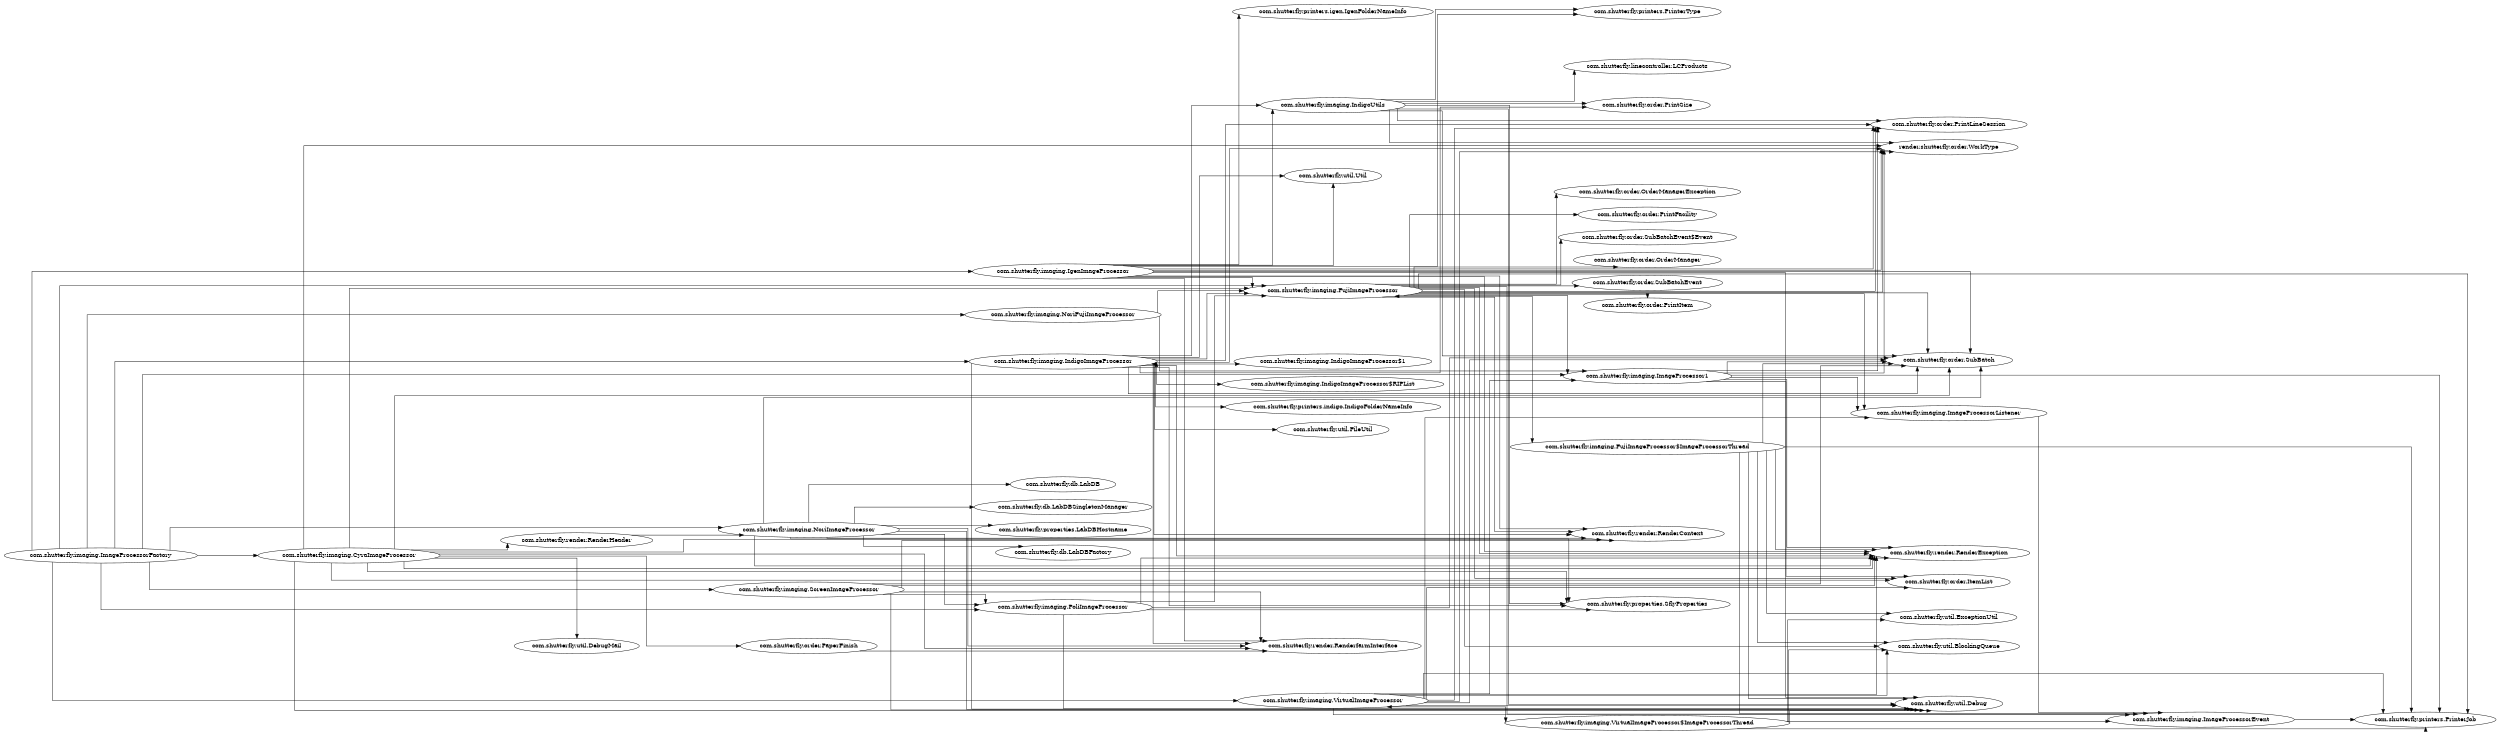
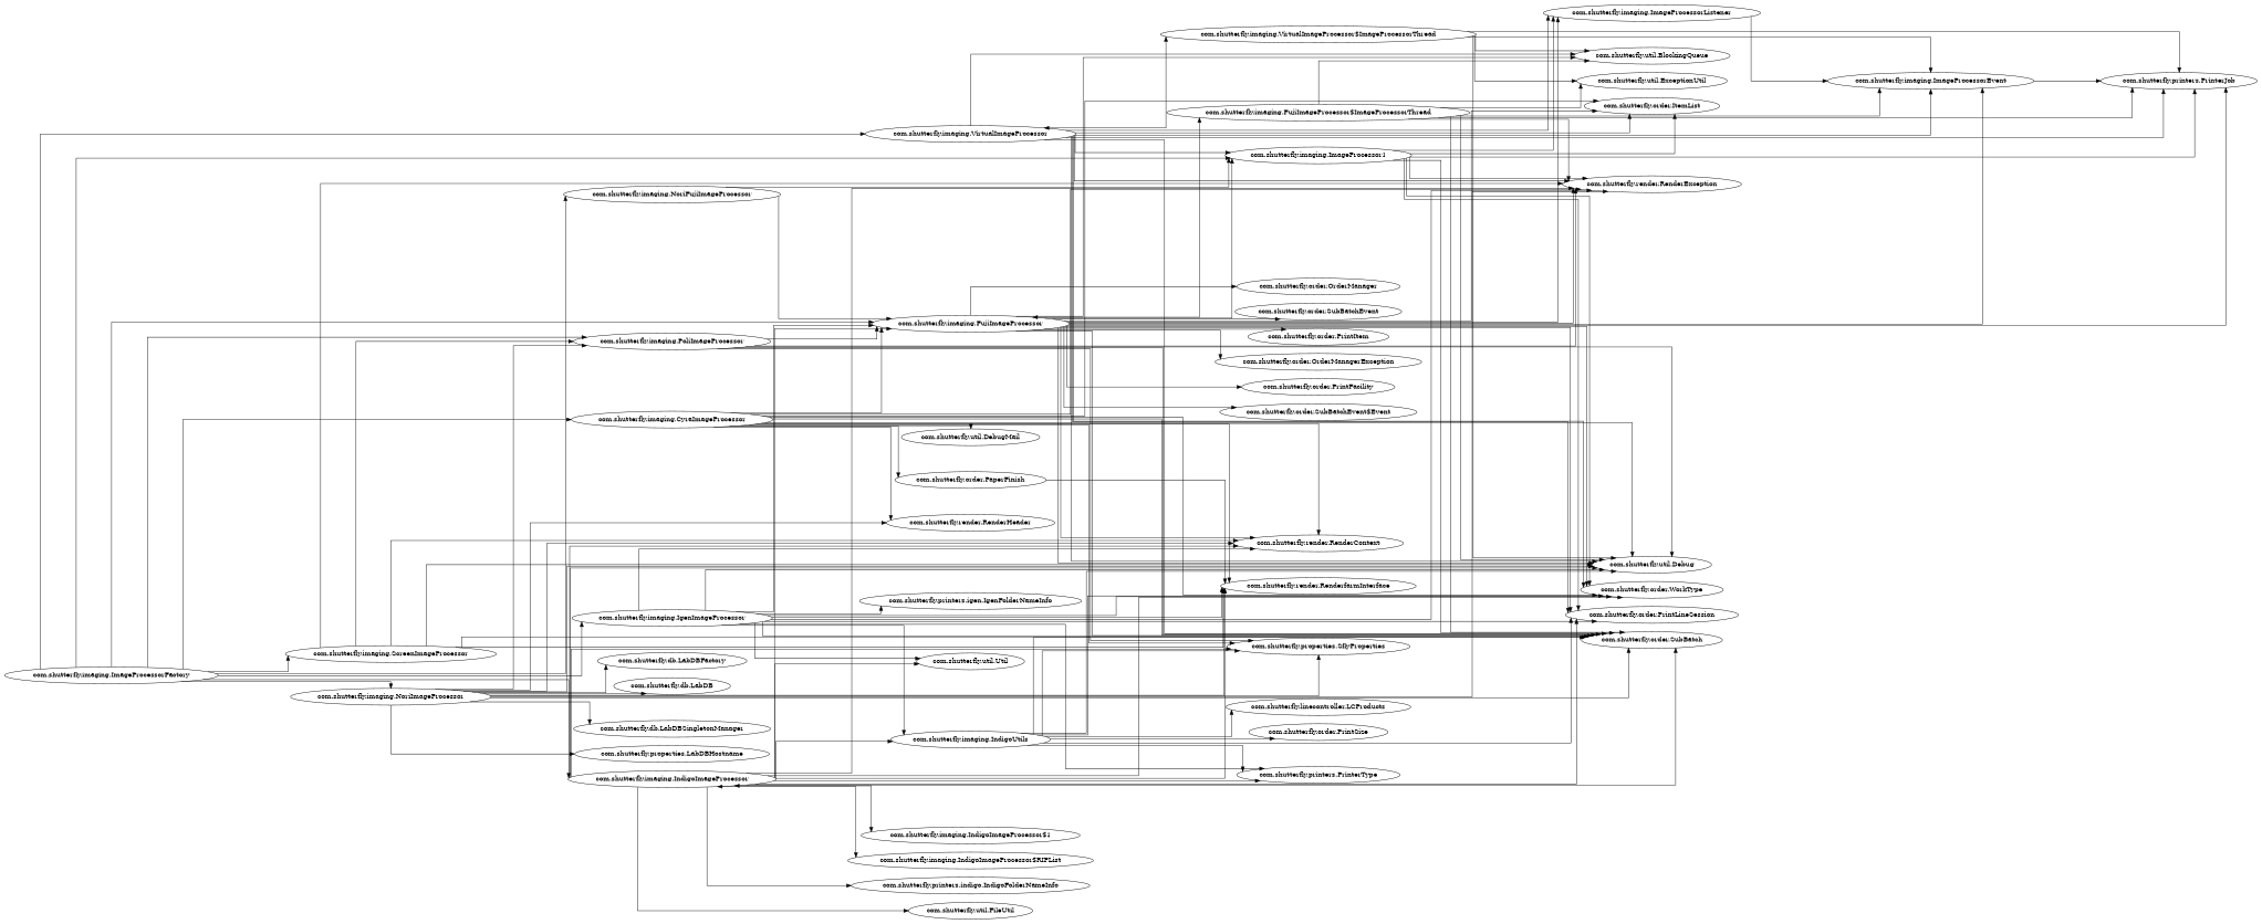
  digraph {
    concentrate=true
    rankdir=LR
    ranksep=2.0
    splines=ortho
    "com.shutterfly.imaging.CyraImageProcessor"
    "com.shutterfly.imaging.FujiImageProcessor"
    "com.shutterfly.properties.SflyProperties"
    "com.shutterfly.order.ItemList"
    "com.shutterfly.order.SubBatch"
    "com.shutterfly.render.RenderContext"
    "com.shutterfly.render.RenderHeader"
    "com.shutterfly.render.RenderException"
    "com.shutterfly.util.DebugMail"
    "com.shutterfly.util.Debug"
-   "com.shutterfly.order.WorkType" [label="render.shutterfly.order.WorkType"]
+   "com.shutterfly.order.WorkType"
    "com.shutterfly.order.PaperFinish"
    "com.shutterfly.render.RenderfarmInterface"
    "com.shutterfly.imaging.FujiImageProcessor$ImageProcessorThread"
    "com.shutterfly.imaging.ImageProcessorEvent"
    "com.shutterfly.printers.PrinterJob"
    "com.shutterfly.util.BlockingQueue"
    "com.shutterfly.imaging.ImageProcessor1"
    "com.shutterfly.imaging.ImageProcessorListener"
    "com.shutterfly.order.SubBatchEvent$Event"
    "com.shutterfly.order.OrderManager"
    "com.shutterfly.order.PrintLineSession"
    "com.shutterfly.order.SubBatchEvent"
    "com.shutterfly.order.PrintItem"
    "com.shutterfly.order.OrderManagerException"
    "com.shutterfly.order.PrintFacility"
    "com.shutterfly.util.ExceptionUtil"
    "com.shutterfly.imaging.IgenImageProcessor"
    "com.shutterfly.printers.igen.IgenFolderNameInfo"
    "com.shutterfly.printers.PrinterType"
    "com.shutterfly.util.Util"
    "com.shutterfly.imaging.IndigoUtils"
    "com.shutterfly.linecontroller.LCProducts"
    "com.shutterfly.order.PrintSize"
    "com.shutterfly.imaging.ImageProcessorFactory"
    "com.shutterfly.imaging.NoriFujiImageProcessor"
    "com.shutterfly.imaging.IndigoImageProcessor"
    "com.shutterfly.imaging.VirtualImageProcessor"
    "com.shutterfly.imaging.PoliImageProcessor"
    "com.shutterfly.imaging.NoriImageProcessor"
    "com.shutterfly.imaging.ScreenImageProcessor"
    "com.shutterfly.imaging.IndigoImageProcessor$1"
    "com.shutterfly.imaging.IndigoImageProcessor$RIPList"
    "com.shutterfly.printers.indigo.IndigoFolderNameInfo"
    "com.shutterfly.util.FileUtil"
    "com.shutterfly.imaging.VirtualImageProcessor$ImageProcessorThread"
    "com.shutterfly.db.LabDB"
    "com.shutterfly.db.LabDBSingletonManager"
    "com.shutterfly.properties.LabDBHostname"
    "com.shutterfly.db.LabDBFactory"
    "com.shutterfly.imaging.CyraImageProcessor" -> "com.shutterfly.imaging.FujiImageProcessor"
    "com.shutterfly.imaging.CyraImageProcessor" -> "com.shutterfly.properties.SflyProperties"
    "com.shutterfly.imaging.CyraImageProcessor" -> "com.shutterfly.order.ItemList"
    "com.shutterfly.imaging.CyraImageProcessor" -> "com.shutterfly.order.SubBatch"
    "com.shutterfly.imaging.CyraImageProcessor" -> "com.shutterfly.render.RenderContext"
    "com.shutterfly.imaging.CyraImageProcessor" -> "com.shutterfly.render.RenderHeader"
    "com.shutterfly.imaging.CyraImageProcessor" -> "com.shutterfly.render.RenderException"
    "com.shutterfly.imaging.CyraImageProcessor" -> "com.shutterfly.util.DebugMail"
    "com.shutterfly.imaging.CyraImageProcessor" -> "com.shutterfly.util.Debug"
    "com.shutterfly.imaging.CyraImageProcessor" -> "com.shutterfly.order.WorkType"
    "com.shutterfly.imaging.CyraImageProcessor" -> "com.shutterfly.order.PaperFinish"
    "com.shutterfly.imaging.CyraImageProcessor" -> "com.shutterfly.render.RenderfarmInterface"
    "com.shutterfly.imaging.FujiImageProcessor" -> "com.shutterfly.order.ItemList"
    "com.shutterfly.imaging.FujiImageProcessor" -> "com.shutterfly.order.SubBatch"
    "com.shutterfly.imaging.FujiImageProcessor" -> "com.shutterfly.render.RenderContext"
    "com.shutterfly.imaging.FujiImageProcessor" -> "com.shutterfly.render.RenderException"
+   "com.shutterfly.imaging.FujiImageProcessor" -> "com.shutterfly.util.Debug"
    "com.shutterfly.imaging.FujiImageProcessor" -> "com.shutterfly.order.WorkType"
    "com.shutterfly.imaging.FujiImageProcessor" -> "com.shutterfly.imaging.FujiImageProcessor$ImageProcessorThread"
    "com.shutterfly.imaging.FujiImageProcessor" -> "com.shutterfly.imaging.ImageProcessorEvent"
    "com.shutterfly.imaging.FujiImageProcessor" -> "com.shutterfly.printers.PrinterJob"
    "com.shutterfly.imaging.FujiImageProcessor" -> "com.shutterfly.util.BlockingQueue"
    "com.shutterfly.imaging.FujiImageProcessor" -> "com.shutterfly.imaging.ImageProcessor1"
    "com.shutterfly.imaging.FujiImageProcessor" -> "com.shutterfly.imaging.ImageProcessorListener"
    "com.shutterfly.imaging.FujiImageProcessor" -> "com.shutterfly.order.SubBatchEvent$Event"
    "com.shutterfly.imaging.FujiImageProcessor" -> "com.shutterfly.order.OrderManager"
    "com.shutterfly.imaging.FujiImageProcessor" -> "com.shutterfly.order.PrintLineSession"
    "com.shutterfly.imaging.FujiImageProcessor" -> "com.shutterfly.order.SubBatchEvent"
    "com.shutterfly.imaging.FujiImageProcessor" -> "com.shutterfly.order.PrintItem"
    "com.shutterfly.imaging.FujiImageProcessor" -> "com.shutterfly.order.OrderManagerException"
    "com.shutterfly.imaging.FujiImageProcessor" -> "com.shutterfly.order.PrintFacility"
    "com.shutterfly.order.PaperFinish" -> "com.shutterfly.render.RenderfarmInterface"
    "com.shutterfly.imaging.FujiImageProcessor$ImageProcessorThread" -> "com.shutterfly.imaging.FujiImageProcessor"
    "com.shutterfly.imaging.FujiImageProcessor$ImageProcessorThread" -> "com.shutterfly.order.SubBatch"
    "com.shutterfly.imaging.FujiImageProcessor$ImageProcessorThread" -> "com.shutterfly.render.RenderException"
    "com.shutterfly.imaging.FujiImageProcessor$ImageProcessorThread" -> "com.shutterfly.util.Debug"
    "com.shutterfly.imaging.FujiImageProcessor$ImageProcessorThread" -> "com.shutterfly.imaging.ImageProcessorEvent"
    "com.shutterfly.imaging.FujiImageProcessor$ImageProcessorThread" -> "com.shutterfly.printers.PrinterJob"
    "com.shutterfly.imaging.FujiImageProcessor$ImageProcessorThread" -> "com.shutterfly.util.BlockingQueue"
    "com.shutterfly.imaging.FujiImageProcessor$ImageProcessorThread" -> "com.shutterfly.util.ExceptionUtil"
    "com.shutterfly.imaging.ImageProcessorEvent" -> "com.shutterfly.printers.PrinterJob"
    "com.shutterfly.imaging.ImageProcessor1" -> "com.shutterfly.order.ItemList"
    "com.shutterfly.imaging.ImageProcessor1" -> "com.shutterfly.order.SubBatch"
    "com.shutterfly.imaging.ImageProcessor1" -> "com.shutterfly.render.RenderException"
    "com.shutterfly.imaging.ImageProcessor1" -> "com.shutterfly.order.WorkType"
    "com.shutterfly.imaging.ImageProcessor1" -> "com.shutterfly.printers.PrinterJob"
    "com.shutterfly.imaging.ImageProcessor1" -> "com.shutterfly.imaging.ImageProcessorListener"
    "com.shutterfly.imaging.ImageProcessor1" -> "com.shutterfly.order.PrintLineSession"
    "com.shutterfly.imaging.ImageProcessorListener" -> "com.shutterfly.imaging.ImageProcessorEvent"
    "com.shutterfly.imaging.IgenImageProcessor" -> "com.shutterfly.imaging.FujiImageProcessor"
    "com.shutterfly.imaging.IgenImageProcessor" -> "com.shutterfly.order.SubBatch"
    "com.shutterfly.imaging.IgenImageProcessor" -> "com.shutterfly.render.RenderContext"
    "com.shutterfly.imaging.IgenImageProcessor" -> "com.shutterfly.render.RenderException"
    "com.shutterfly.imaging.IgenImageProcessor" -> "com.shutterfly.util.Debug"
    "com.shutterfly.imaging.IgenImageProcessor" -> "com.shutterfly.order.WorkType"
    "com.shutterfly.imaging.IgenImageProcessor" -> "com.shutterfly.render.RenderfarmInterface"
    "com.shutterfly.imaging.IgenImageProcessor" -> "com.shutterfly.order.PrintLineSession"
    "com.shutterfly.imaging.IgenImageProcessor" -> "com.shutterfly.printers.igen.IgenFolderNameInfo"
    "com.shutterfly.imaging.IgenImageProcessor" -> "com.shutterfly.printers.PrinterType"
    "com.shutterfly.imaging.IgenImageProcessor" -> "com.shutterfly.util.Util"
    "com.shutterfly.imaging.IgenImageProcessor" -> "com.shutterfly.imaging.IndigoUtils"
    "com.shutterfly.imaging.IndigoUtils" -> "com.shutterfly.properties.SflyProperties"
    "com.shutterfly.imaging.IndigoUtils" -> "com.shutterfly.order.SubBatch"
    "com.shutterfly.imaging.IndigoUtils" -> "com.shutterfly.util.Debug"
    "com.shutterfly.imaging.IndigoUtils" -> "com.shutterfly.order.WorkType"
    "com.shutterfly.imaging.IndigoUtils" -> "com.shutterfly.order.PrintLineSession"
    "com.shutterfly.imaging.IndigoUtils" -> "com.shutterfly.printers.PrinterType"
    "com.shutterfly.imaging.IndigoUtils" -> "com.shutterfly.linecontroller.LCProducts"
    "com.shutterfly.imaging.IndigoUtils" -> "com.shutterfly.order.PrintSize"
    "com.shutterfly.imaging.ImageProcessorFactory" -> "com.shutterfly.imaging.CyraImageProcessor"
    "com.shutterfly.imaging.ImageProcessorFactory" -> "com.shutterfly.imaging.FujiImageProcessor"
    "com.shutterfly.imaging.ImageProcessorFactory" -> "com.shutterfly.imaging.ImageProcessor1"
    "com.shutterfly.imaging.ImageProcessorFactory" -> "com.shutterfly.imaging.IgenImageProcessor"
    "com.shutterfly.imaging.ImageProcessorFactory" -> "com.shutterfly.imaging.NoriFujiImageProcessor"
    "com.shutterfly.imaging.ImageProcessorFactory" -> "com.shutterfly.imaging.IndigoImageProcessor"
    "com.shutterfly.imaging.ImageProcessorFactory" -> "com.shutterfly.imaging.VirtualImageProcessor"
    "com.shutterfly.imaging.ImageProcessorFactory" -> "com.shutterfly.imaging.PoliImageProcessor"
    "com.shutterfly.imaging.ImageProcessorFactory" -> "com.shutterfly.imaging.NoriImageProcessor"
    "com.shutterfly.imaging.ImageProcessorFactory" -> "com.shutterfly.imaging.ScreenImageProcessor"
    "com.shutterfly.imaging.NoriFujiImageProcessor" -> "com.shutterfly.imaging.FujiImageProcessor"
    "com.shutterfly.imaging.NoriFujiImageProcessor" -> "com.shutterfly.imaging.ImageProcessor1"
    "com.shutterfly.imaging.IndigoImageProcessor" -> "com.shutterfly.imaging.FujiImageProcessor"
    "com.shutterfly.imaging.IndigoImageProcessor" -> "com.shutterfly.properties.SflyProperties"
    "com.shutterfly.imaging.IndigoImageProcessor" -> "com.shutterfly.order.SubBatch"
    "com.shutterfly.imaging.IndigoImageProcessor" -> "com.shutterfly.render.RenderContext"
    "com.shutterfly.imaging.IndigoImageProcessor" -> "com.shutterfly.render.RenderException"
    "com.shutterfly.imaging.IndigoImageProcessor" -> "com.shutterfly.util.Debug"
    "com.shutterfly.imaging.IndigoImageProcessor" -> "com.shutterfly.order.WorkType"
    "com.shutterfly.imaging.IndigoImageProcessor" -> "com.shutterfly.render.RenderfarmInterface"
    "com.shutterfly.imaging.IndigoImageProcessor" -> "com.shutterfly.order.PrintLineSession"
-   "com.shutterfly.imaging.IndigoImageProcessor" -> "com.shutterfly.order.PrintSize"
+   "com.shutterfly.imaging.IndigoImageProcessor" -> "com.shutterfly.printers.PrinterType"
    "com.shutterfly.imaging.IndigoImageProcessor" -> "com.shutterfly.util.Util"
    "com.shutterfly.imaging.IndigoImageProcessor" -> "com.shutterfly.imaging.IndigoUtils"
    "com.shutterfly.imaging.IndigoImageProcessor" -> "com.shutterfly.imaging.IndigoImageProcessor$1"
    "com.shutterfly.imaging.IndigoImageProcessor" -> "com.shutterfly.imaging.IndigoImageProcessor$RIPList"
    "com.shutterfly.imaging.IndigoImageProcessor" -> "com.shutterfly.printers.indigo.IndigoFolderNameInfo"
    "com.shutterfly.imaging.IndigoImageProcessor" -> "com.shutterfly.util.FileUtil"
    "com.shutterfly.imaging.VirtualImageProcessor" -> "com.shutterfly.order.ItemList"
    "com.shutterfly.imaging.VirtualImageProcessor" -> "com.shutterfly.order.SubBatch"
    "com.shutterfly.imaging.VirtualImageProcessor" -> "com.shutterfly.render.RenderException"
    "com.shutterfly.imaging.VirtualImageProcessor" -> "com.shutterfly.util.Debug"
    "com.shutterfly.imaging.VirtualImageProcessor" -> "com.shutterfly.order.WorkType"
    "com.shutterfly.imaging.VirtualImageProcessor" -> "com.shutterfly.imaging.ImageProcessorEvent"
    "com.shutterfly.imaging.VirtualImageProcessor" -> "com.shutterfly.printers.PrinterJob"
    "com.shutterfly.imaging.VirtualImageProcessor" -> "com.shutterfly.util.BlockingQueue"
    "com.shutterfly.imaging.VirtualImageProcessor" -> "com.shutterfly.imaging.ImageProcessor1"
    "com.shutterfly.imaging.VirtualImageProcessor" -> "com.shutterfly.imaging.ImageProcessorListener"
    "com.shutterfly.imaging.VirtualImageProcessor" -> "com.shutterfly.order.PrintLineSession"
    "com.shutterfly.imaging.VirtualImageProcessor" -> "com.shutterfly.imaging.VirtualImageProcessor$ImageProcessorThread"
    "com.shutterfly.imaging.PoliImageProcessor" -> "com.shutterfly.imaging.FujiImageProcessor"
    "com.shutterfly.imaging.PoliImageProcessor" -> "com.shutterfly.properties.SflyProperties"
    "com.shutterfly.imaging.PoliImageProcessor" -> "com.shutterfly.order.SubBatch"
    "com.shutterfly.imaging.PoliImageProcessor" -> "com.shutterfly.render.RenderException"
    "com.shutterfly.imaging.PoliImageProcessor" -> "com.shutterfly.util.Debug"
    "com.shutterfly.imaging.NoriImageProcessor" -> "com.shutterfly.properties.SflyProperties"
    "com.shutterfly.imaging.NoriImageProcessor" -> "com.shutterfly.order.SubBatch"
    "com.shutterfly.imaging.NoriImageProcessor" -> "com.shutterfly.render.RenderContext"
-   "com.shutterfly.render.RenderHeader" -> "com.shutterfly.imaging.NoriImageProcessor"
+   "com.shutterfly.imaging.NoriImageProcessor" -> "com.shutterfly.render.RenderHeader"
    "com.shutterfly.imaging.NoriImageProcessor" -> "com.shutterfly.render.RenderException"
    "com.shutterfly.imaging.NoriImageProcessor" -> "com.shutterfly.util.Debug"
    "com.shutterfly.imaging.NoriImageProcessor" -> "com.shutterfly.render.RenderfarmInterface"
    "com.shutterfly.imaging.NoriImageProcessor" -> "com.shutterfly.imaging.PoliImageProcessor"
    "com.shutterfly.imaging.NoriImageProcessor" -> "com.shutterfly.db.LabDB"
    "com.shutterfly.imaging.NoriImageProcessor" -> "com.shutterfly.db.LabDBSingletonManager"
    "com.shutterfly.imaging.NoriImageProcessor" -> "com.shutterfly.properties.LabDBHostname"
    "com.shutterfly.imaging.NoriImageProcessor" -> "com.shutterfly.db.LabDBFactory"
    "com.shutterfly.imaging.ScreenImageProcessor" -> "com.shutterfly.order.SubBatch"
    "com.shutterfly.imaging.ScreenImageProcessor" -> "com.shutterfly.render.RenderContext"
    "com.shutterfly.imaging.ScreenImageProcessor" -> "com.shutterfly.render.RenderException"
    "com.shutterfly.imaging.ScreenImageProcessor" -> "com.shutterfly.util.Debug"
    "com.shutterfly.imaging.ScreenImageProcessor" -> "com.shutterfly.render.RenderfarmInterface"
    "com.shutterfly.imaging.ScreenImageProcessor" -> "com.shutterfly.imaging.PoliImageProcessor"
    "com.shutterfly.imaging.IndigoImageProcessor$1" -> "com.shutterfly.imaging.IndigoImageProcessor"
    "com.shutterfly.imaging.IndigoImageProcessor$RIPList" -> "com.shutterfly.imaging.IndigoImageProcessor"
    "com.shutterfly.imaging.VirtualImageProcessor$ImageProcessorThread" -> "com.shutterfly.util.Debug"
    "com.shutterfly.imaging.VirtualImageProcessor$ImageProcessorThread" -> "com.shutterfly.imaging.ImageProcessorEvent"
    "com.shutterfly.imaging.VirtualImageProcessor$ImageProcessorThread" -> "com.shutterfly.printers.PrinterJob"
    "com.shutterfly.imaging.VirtualImageProcessor$ImageProcessorThread" -> "com.shutterfly.util.BlockingQueue"
    "com.shutterfly.imaging.VirtualImageProcessor$ImageProcessorThread" -> "com.shutterfly.util.ExceptionUtil"
    "com.shutterfly.imaging.VirtualImageProcessor$ImageProcessorThread" -> "com.shutterfly.imaging.VirtualImageProcessor"
  }
